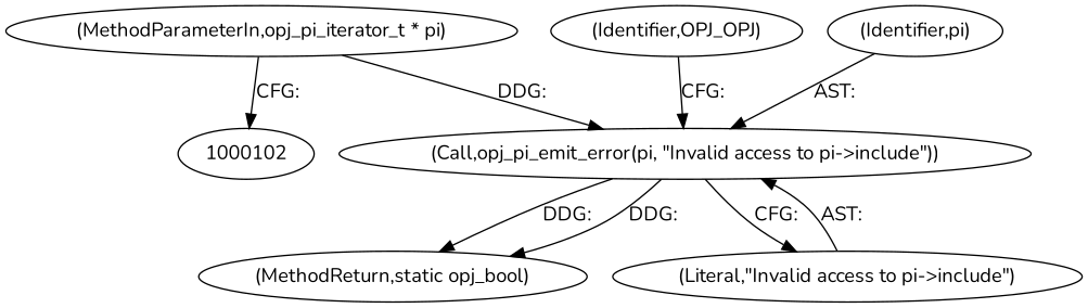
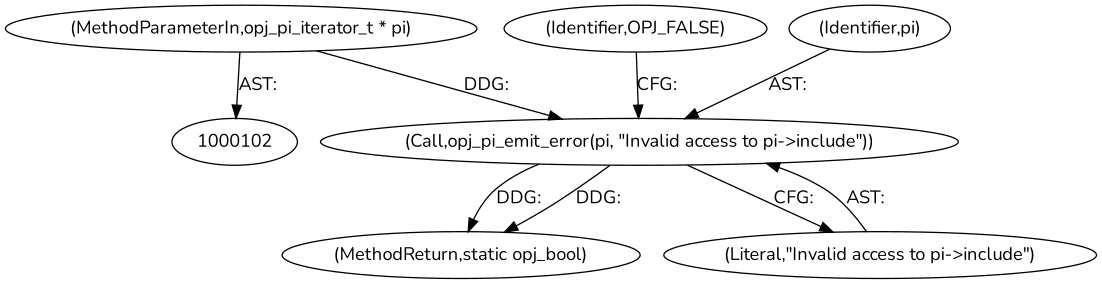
  digraph {
    fontname=Nunito
    node [fontname=Nunito]
    edge [fontname=Nunito]
    n1 [label="(MethodParameterIn,opj_pi_iterator_t * pi)"]
    n2 [label="(Call,opj_pi_emit_error(pi, \"Invalid access to pi->include\"))"]
    1000102
    n4 [label="(MethodReturn,static opj_bool)"]
    n5 [label="(Literal,\"Invalid access to pi->include\")"]
-   n6 [label="(Identifier,OPJ_OPJ)"]
+   n6 [label="(Identifier,OPJ_FALSE)"]
    n7 [label="(Identifier,pi)"]
    n1 -> n2 [label="DDG: "]
-   n1 -> 1000102 [label="CFG: "]
+   n1 -> 1000102 [label="AST: "]
    n2 -> n4 [label="DDG: "]
    n2 -> n4 [label="DDG: "]
    n2 -> n5 [label="CFG: "]
    n5 -> n2 [label="AST: "]
    n6 -> n2 [label="CFG: "]
    n7 -> n2 [label="AST: "]
  }
